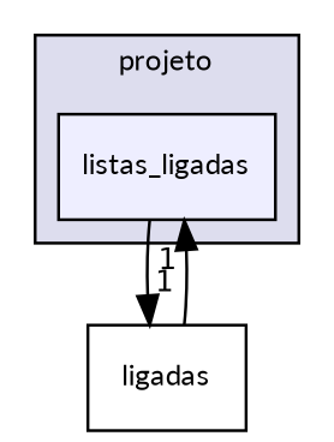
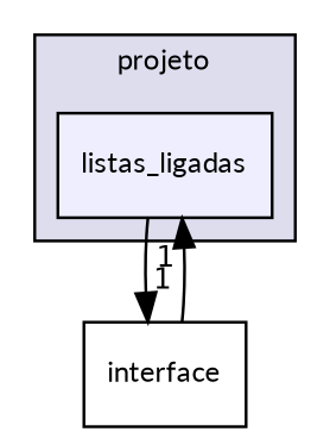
  digraph {
    compound=true
    fontname=Lato
    node [fontname=Lato fontsize=10 shape=box]
    edge [headlabel=1 labeldistance=1.5 labelfontname=Helvetica labelfontsize=10 fontname=Lato]
    n1 [fillcolor="#eeeeff" label=listas_ligadas pencolor=black style=filled]
-   n2 [label=ligadas]
+   n2 [label=interface]
    subgraph cluster_1 {
      bgcolor="#ddddee"
      fontsize=10
      label=projeto
      pencolor=black
      n1
    }
    n1 -> n2
    n2 -> n1
  }
